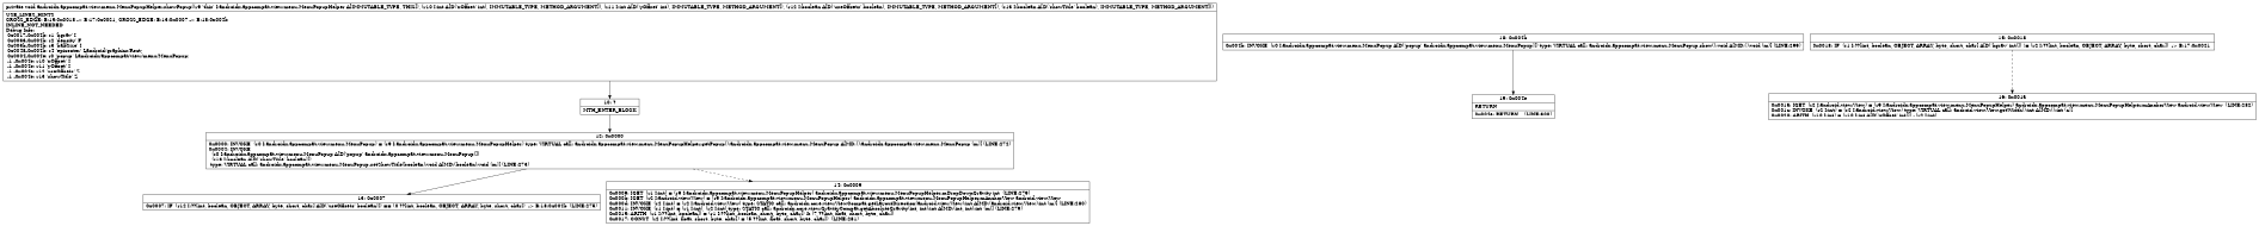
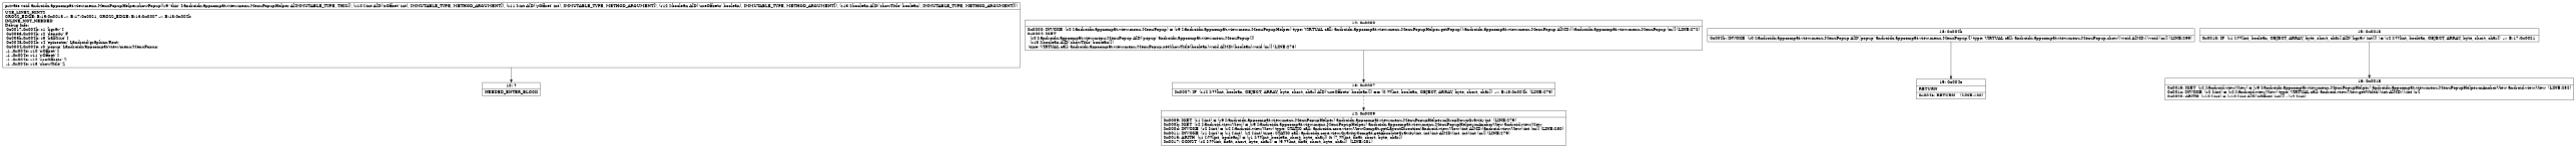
  digraph {
    node [shape=record]
-   n1 [label="{10\:\ ?|MTH_ENTER_BLOCK\l}"]
-   n2 [label="{12\:\ 0x0000|0x0000: INVOKE  (r0 I:androidx.appcompat.view.menu.MenuPopup) = (r9 I:androidx.appcompat.view.menu.MenuPopupHelper) type: VIRTUAL call: androidx.appcompat.view.menu.MenuPopupHelper.getPopup():androidx.appcompat.view.menu.MenuPopup A[MD:():androidx.appcompat.view.menu.MenuPopup (m)] (LINE:272)\l0x0004: INVOKE  \l  (r0 I:androidx.appcompat.view.menu.MenuPopup A[D('popup' androidx.appcompat.view.menu.MenuPopup)])\l  (r13 I:boolean A[D('showTitle' boolean)])\l type: VIRTUAL call: androidx.appcompat.view.menu.MenuPopup.setShowTitle(boolean):void A[MD:(boolean):void (m)] (LINE:273)\l}"]
+   n1 [label="{10\:\ ?|NEEDED_ENTER_BLOCK\l}"]
+   n2 [label="{12\:\ 0x0000|0x0000: INVOKE  (r0 I:androidx.appcompat.view.menu.MenuPopup) = (r9 I:androidx.appcompat.view.menu.MenuPopupHelper) type: VIRTUAL call: androidx.appcompat.view.menu.MenuPopupHelper.getPopup():androidx.appcompat.view.menu.MenuPopup A[MD:():androidx.appcompat.view.menu.MenuPopup (m)] (LINE:272)\l0x0004: IGET  \l  (r0 I:androidx.appcompat.view.menu.MenuPopup A[D('popup' androidx.appcompat.view.menu.MenuPopup)])\l  (r13 I:boolean A[D('showTitle' boolean)])\l type: VIRTUAL call: androidx.appcompat.view.menu.MenuPopup.setShowTitle(boolean):void A[MD:(boolean):void (m)] (LINE:273)\l}"]
    n3 [label="{13\:\ 0x0007|0x0007: IF  (r12 I:??[int, boolean, OBJECT, ARRAY, byte, short, char] A[D('useOffsets' boolean)]) == (0 ??[int, boolean, OBJECT, ARRAY, byte, short, char])  \-\> B:18:0x004b  (LINE:275)\l}"]
    n4 [label="{14\:\ 0x0009|0x0009: IGET  (r1 I:int) = (r9 I:androidx.appcompat.view.menu.MenuPopupHelper) androidx.appcompat.view.menu.MenuPopupHelper.mDropDownGravity int  (LINE:279)\l0x000b: IGET  (r2 I:android.view.View) = (r9 I:androidx.appcompat.view.menu.MenuPopupHelper) androidx.appcompat.view.menu.MenuPopupHelper.mAnchorView android.view.View \l0x000d: INVOKE  (r2 I:int) = (r2 I:android.view.View) type: STATIC call: androidx.core.view.ViewCompat.getLayoutDirection(android.view.View):int A[MD:(android.view.View):int (m)] (LINE:280)\l0x0011: INVOKE  (r1 I:int) = (r1 I:int), (r2 I:int) type: STATIC call: androidx.core.view.GravityCompat.getAbsoluteGravity(int, int):int A[MD:(int, int):int (m)] (LINE:279)\l0x0015: ARITH  (r1 I:??[int, boolean]) = (r1 I:??[int, boolean, short, byte, char]) & (7 ??[int, float, short, byte, char]) \l0x0017: CONST  (r2 I:??[int, float, short, byte, char]) = (5 ??[int, float, short, byte, char])  (LINE:281)\l}"]
    n5 [label="{18\:\ 0x004b|0x004b: INVOKE  (r0 I:androidx.appcompat.view.menu.MenuPopup A[D('popup' androidx.appcompat.view.menu.MenuPopup)]) type: VIRTUAL call: androidx.appcompat.view.menu.MenuPopup.show():void A[MD:():void (m)] (LINE:299)\l}"]
-   n6 [label="{19\:\ 0x004e|RETURN\l|0x004e: RETURN    (LINE:300)\l}"]
+   n6 [label="{19\:\ 0x004e|RETURN\l|0x004e: RETURN    (LINE:100)\l}"]
    n7 [label="{15\:\ 0x0018|0x0018: IF  (r1 I:??[int, boolean, OBJECT, ARRAY, byte, short, char] A[D('hgrav' int)]) != (r2 I:??[int, boolean, OBJECT, ARRAY, byte, short, char])  \-\> B:17:0x0021 \l}"]
    n8 [label="{16\:\ 0x001a|0x001a: IGET  (r2 I:android.view.View) = (r9 I:androidx.appcompat.view.menu.MenuPopupHelper) androidx.appcompat.view.menu.MenuPopupHelper.mAnchorView android.view.View  (LINE:282)\l0x001c: INVOKE  (r2 I:int) = (r2 I:android.view.View) type: VIRTUAL call: android.view.View.getWidth():int A[MD:():int (c)]\l0x0020: ARITH  (r10 I:int) = (r10 I:int A[D('xOffset' int)]) \- (r2 I:int) \l}"]
    n9 [label="{private void androidx.appcompat.view.menu.MenuPopupHelper.showPopup((r9 'this' I:androidx.appcompat.view.menu.MenuPopupHelper A[IMMUTABLE_TYPE, THIS]), (r10 I:int A[D('xOffset' int), IMMUTABLE_TYPE, METHOD_ARGUMENT]), (r11 I:int A[D('yOffset' int), IMMUTABLE_TYPE, METHOD_ARGUMENT]), (r12 I:boolean A[D('useOffsets' boolean), IMMUTABLE_TYPE, METHOD_ARGUMENT]), (r13 I:boolean A[D('showTitle' boolean), IMMUTABLE_TYPE, METHOD_ARGUMENT]))  | USE_LINES_HINTS\lCROSS_EDGE: B:15:0x0018 \-\> B:17:0x0021, CROSS_EDGE: B:13:0x0007 \-\> B:18:0x004b\lINLINE_NOT_NEEDED\lDebug Info:\l  0x0017\-0x004b: r1 'hgrav' I\l  0x0033\-0x004b: r2 'density' F\l  0x003b\-0x004b: r3 'halfSize' I\l  0x0048\-0x004b: r4 'epicenter' Landroid\/graphics\/Rect;\l  0x0004\-0x004e: r0 'popup' Landroidx\/appcompat\/view\/menu\/MenuPopup;\l  \-1 \-0x004e: r10 'xOffset' I\l  \-1 \-0x004e: r11 'yOffset' I\l  \-1 \-0x004e: r12 'useOffsets' Z\l  \-1 \-0x004e: r13 'showTitle' Z\l}"]
-   n1 -> n2
    n2 -> n3
-   n2 -> n4 [style=dashed]
+   n3 -> n4 [style=dashed]
    n5 -> n6
-   n7 -> n8 [style=dashed]
+   n7 -> n8 [style=solid]
    n9 -> n1
  }
